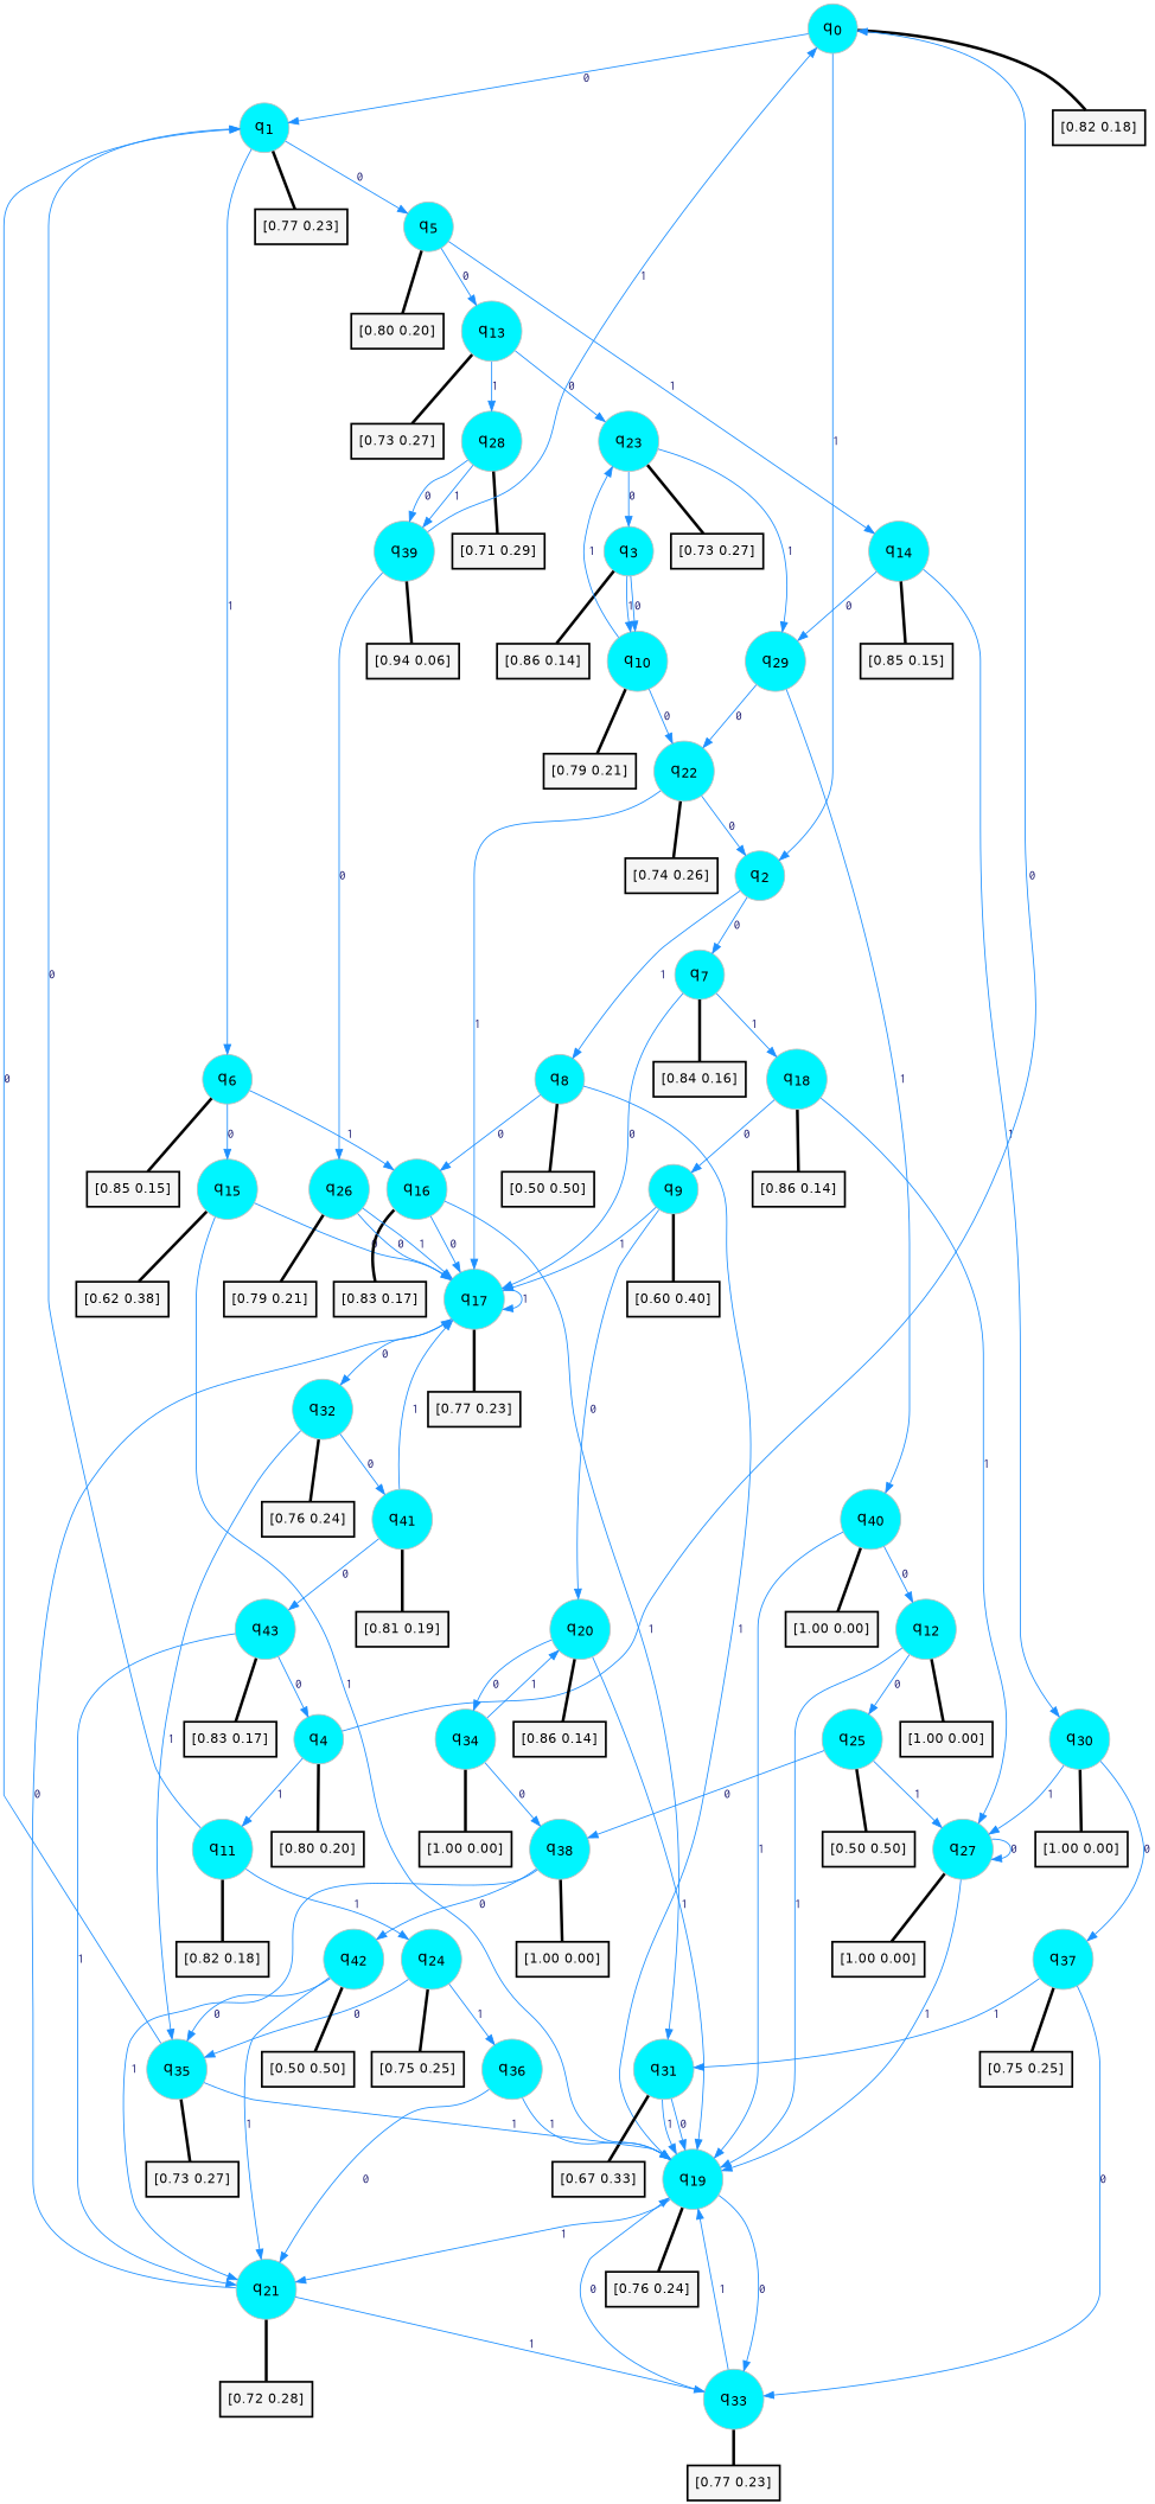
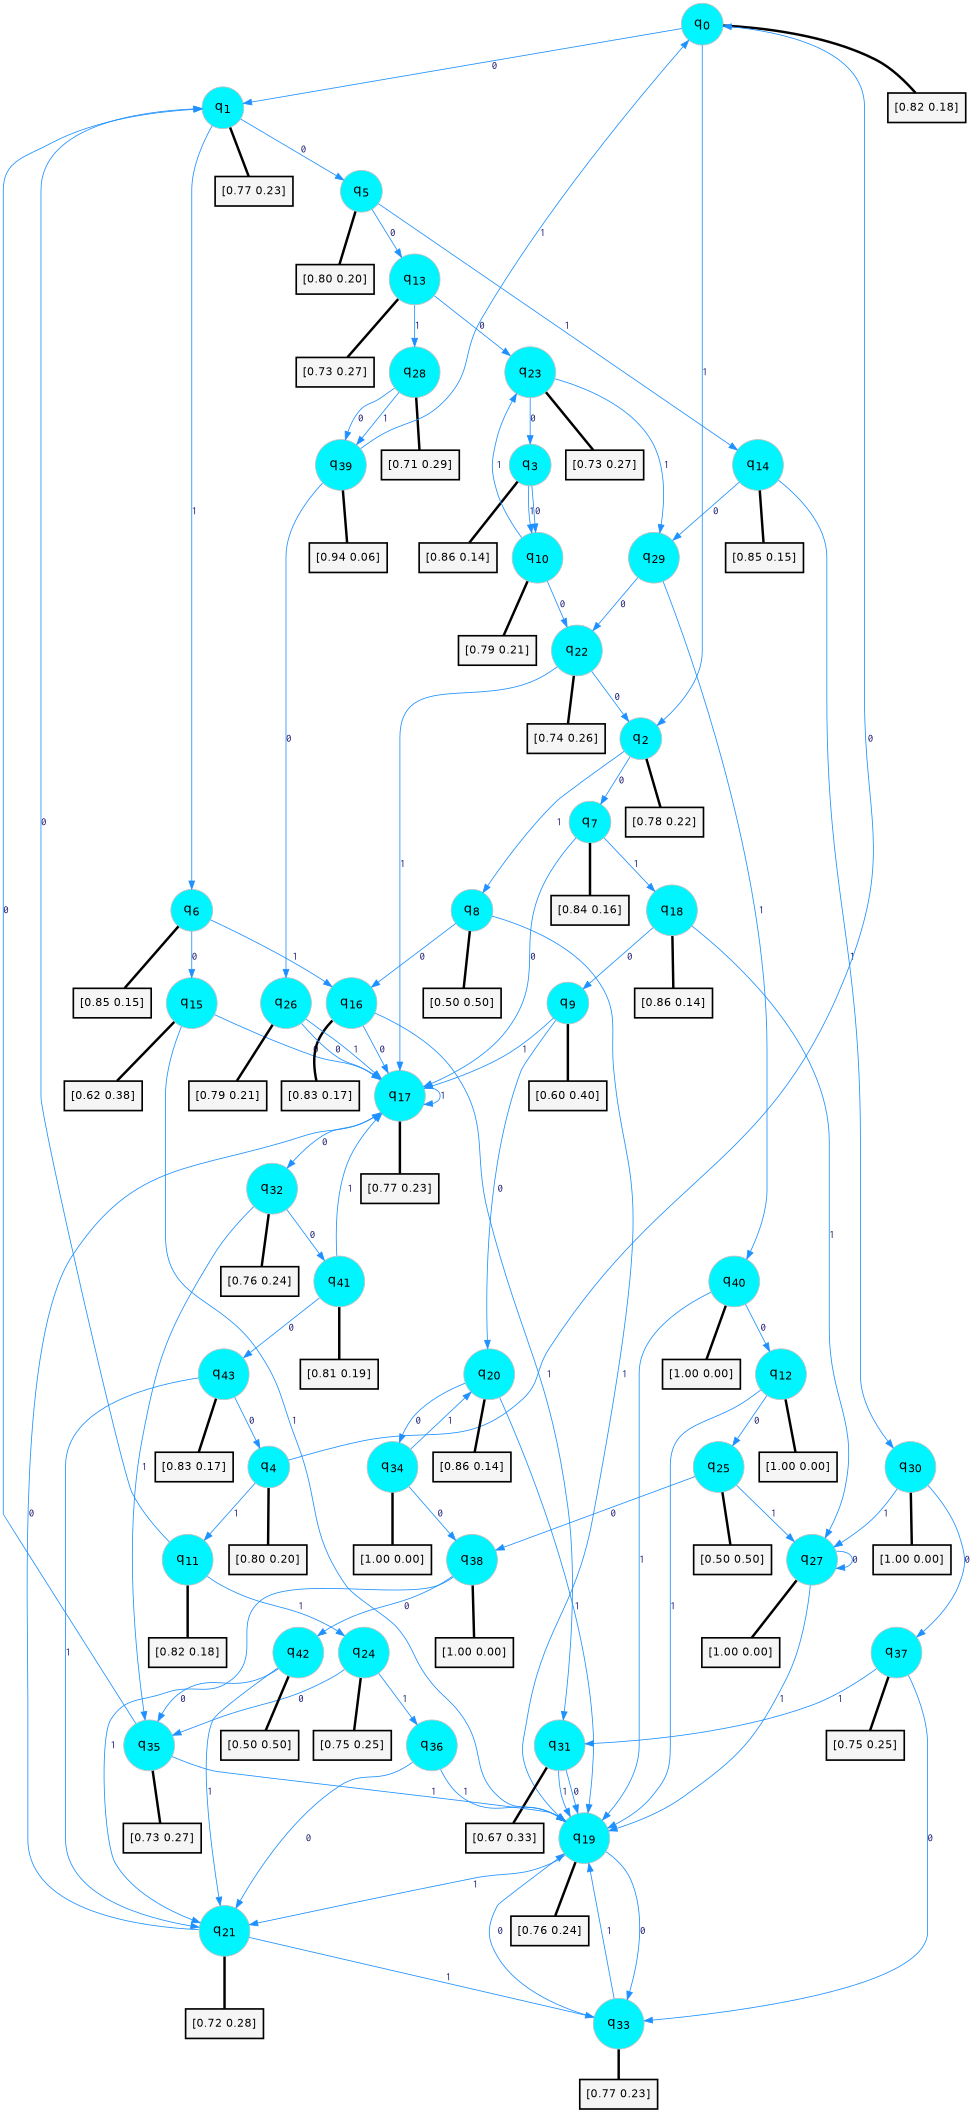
  digraph {
    rankdir=TD
    node [color=gray fillcolor=turquoise1 fontcolor=black fontname=Helvetica fontsize=16 fontweight=bold shape=circle style=filled]
    edge [arrowsize=1 color=dodgerblue1 fontcolor=midnightblue fontname=courier fontweight=bold penwidth=1 style=solid weight=20]
    n1 [label=<q<SUB>0</SUB>>]
    n2 [label=<q<SUB>1</SUB>>]
    n3 [label=<q<SUB>2</SUB>>]
    n4 [color=black fillcolor=whitesmoke fontsize=14 label="[0.82 0.18]" penwidth=2 shape=box]
    n5 [label=<q<SUB>5</SUB>>]
    n6 [label=<q<SUB>6</SUB>>]
    n7 [color=black fillcolor=whitesmoke fontsize=14 label="[0.77 0.23]" penwidth=2 shape=box]
    n8 [label=<q<SUB>7</SUB>>]
    n9 [label=<q<SUB>8</SUB>>]
+   n10 [color=black fillcolor=whitesmoke fontsize=14 label="[0.78 0.22]" penwidth=2 shape=box]
    n11 [label=<q<SUB>13</SUB>>]
    n12 [label=<q<SUB>14</SUB>>]
    n13 [color=black fillcolor=whitesmoke fontsize=14 label="[0.80 0.20]" penwidth=2 shape=box]
    n14 [label=<q<SUB>15</SUB>>]
    n15 [label=<q<SUB>16</SUB>>]
    n16 [color=black fillcolor=whitesmoke fontsize=14 label="[0.85 0.15]" penwidth=2 shape=box]
    n17 [label=<q<SUB>17</SUB>>]
    n18 [label=<q<SUB>18</SUB>>]
    n19 [color=black fillcolor=whitesmoke fontsize=14 label="[0.84 0.16]" penwidth=2 shape=box]
    n20 [label=<q<SUB>19</SUB>>]
    n21 [color=black fillcolor=whitesmoke fontsize=14 label="[0.50 0.50]" penwidth=2 shape=box]
    n22 [label=<q<SUB>3</SUB>>]
    n23 [label=<q<SUB>10</SUB>>]
    n24 [color=black fillcolor=whitesmoke fontsize=14 label="[0.86 0.14]" penwidth=2 shape=box]
    n25 [label=<q<SUB>22</SUB>>]
    n26 [label=<q<SUB>23</SUB>>]
    n27 [color=black fillcolor=whitesmoke fontsize=14 label="[0.79 0.21]" penwidth=2 shape=box]
    n28 [label=<q<SUB>4</SUB>>]
    n29 [label=<q<SUB>11</SUB>>]
    n30 [color=black fillcolor=whitesmoke fontsize=14 label="[0.80 0.20]" penwidth=2 shape=box]
    n31 [label=<q<SUB>24</SUB>>]
    n32 [color=black fillcolor=whitesmoke fontsize=14 label="[0.82 0.18]" penwidth=2 shape=box]
    n33 [label=<q<SUB>28</SUB>>]
    n34 [color=black fillcolor=whitesmoke fontsize=14 label="[0.73 0.27]" penwidth=2 shape=box]
    n35 [label=<q<SUB>29</SUB>>]
    n36 [label=<q<SUB>30</SUB>>]
    n37 [color=black fillcolor=whitesmoke fontsize=14 label="[0.85 0.15]" penwidth=2 shape=box]
    n38 [color=black fillcolor=whitesmoke fontsize=14 label="[0.62 0.38]" penwidth=2 shape=box]
    n39 [label=<q<SUB>31</SUB>>]
    n40 [color=black fillcolor=whitesmoke fontsize=14 label="[0.83 0.17]" penwidth=2 shape=box]
    n41 [label=<q<SUB>32</SUB>>]
    n42 [color=black fillcolor=whitesmoke fontsize=14 label="[0.77 0.23]" penwidth=2 shape=box]
    n43 [label=<q<SUB>9</SUB>>]
    n44 [label=<q<SUB>27</SUB>>]
    n45 [color=black fillcolor=whitesmoke fontsize=14 label="[0.86 0.14]" penwidth=2 shape=box]
    n46 [label=<q<SUB>21</SUB>>]
    n47 [label=<q<SUB>33</SUB>>]
    n48 [color=black fillcolor=whitesmoke fontsize=14 label="[0.76 0.24]" penwidth=2 shape=box]
    n49 [label=<q<SUB>20</SUB>>]
    n50 [color=black fillcolor=whitesmoke fontsize=14 label="[0.60 0.40]" penwidth=2 shape=box]
    n51 [label=<q<SUB>34</SUB>>]
    n52 [color=black fillcolor=whitesmoke fontsize=14 label="[0.86 0.14]" penwidth=2 shape=box]
    n53 [color=black fillcolor=whitesmoke fontsize=14 label="[0.74 0.26]" penwidth=2 shape=box]
    n54 [color=black fillcolor=whitesmoke fontsize=14 label="[0.73 0.27]" penwidth=2 shape=box]
    n55 [label=<q<SUB>35</SUB>>]
    n56 [label=<q<SUB>36</SUB>>]
    n57 [color=black fillcolor=whitesmoke fontsize=14 label="[0.75 0.25]" penwidth=2 shape=box]
    n58 [label=<q<SUB>12</SUB>>]
    n59 [label=<q<SUB>25</SUB>>]
    n60 [color=black fillcolor=whitesmoke fontsize=14 label="[1.00 0.00]" penwidth=2 shape=box]
    n61 [label=<q<SUB>38</SUB>>]
    n62 [color=black fillcolor=whitesmoke fontsize=14 label="[0.50 0.50]" penwidth=2 shape=box]
    n63 [label=<q<SUB>39</SUB>>]
    n64 [color=black fillcolor=whitesmoke fontsize=14 label="[0.71 0.29]" penwidth=2 shape=box]
    n65 [label=<q<SUB>40</SUB>>]
    n66 [label=<q<SUB>37</SUB>>]
    n67 [color=black fillcolor=whitesmoke fontsize=14 label="[1.00 0.00]" penwidth=2 shape=box]
    n68 [color=black fillcolor=whitesmoke fontsize=14 label="[0.67 0.33]" penwidth=2 shape=box]
    n69 [label=<q<SUB>41</SUB>>]
    n70 [color=black fillcolor=whitesmoke fontsize=14 label="[0.76 0.24]" penwidth=2 shape=box]
    n71 [color=black fillcolor=whitesmoke fontsize=14 label="[1.00 0.00]" penwidth=2 shape=box]
    n72 [color=black fillcolor=whitesmoke fontsize=14 label="[0.72 0.28]" penwidth=2 shape=box]
    n73 [color=black fillcolor=whitesmoke fontsize=14 label="[0.77 0.23]" penwidth=2 shape=box]
    n74 [color=black fillcolor=whitesmoke fontsize=14 label="[1.00 0.00]" penwidth=2 shape=box]
    n75 [color=black fillcolor=whitesmoke fontsize=14 label="[0.73 0.27]" penwidth=2 shape=box]
    n76 [label=<q<SUB>42</SUB>>]
    n77 [color=black fillcolor=whitesmoke fontsize=14 label="[1.00 0.00]" penwidth=2 shape=box]
    n78 [label=<q<SUB>26</SUB>>]
    n79 [color=black fillcolor=whitesmoke fontsize=14 label="[0.79 0.21]" penwidth=2 shape=box]
    n80 [color=black fillcolor=whitesmoke fontsize=14 label="[0.94 0.06]" penwidth=2 shape=box]
    n81 [color=black fillcolor=whitesmoke fontsize=14 label="[1.00 0.00]" penwidth=2 shape=box]
    n82 [color=black fillcolor=whitesmoke fontsize=14 label="[0.75 0.25]" penwidth=2 shape=box]
    n83 [label=<q<SUB>43</SUB>>]
    n84 [color=black fillcolor=whitesmoke fontsize=14 label="[0.81 0.19]" penwidth=2 shape=box]
    n85 [color=black fillcolor=whitesmoke fontsize=14 label="[0.50 0.50]" penwidth=2 shape=box]
    n86 [color=black fillcolor=whitesmoke fontsize=14 label="[0.83 0.17]" penwidth=2 shape=box]
    n1 -> n2 [label=0]
    n1 -> n3 [label=1]
    n1 -> n4 [arrowhead=none color=black penwidth=3]
    n2 -> n5 [label=0]
    n2 -> n6 [label=1]
    n2 -> n7 [arrowhead=none color=black penwidth=3]
    n3 -> n8 [label=0]
    n3 -> n9 [label=1]
+   n3 -> n10 [arrowhead=none color=black penwidth=3]
    n5 -> n11 [label=0]
    n5 -> n12 [label=1]
    n5 -> n13 [arrowhead=none color=black penwidth=3]
    n6 -> n14 [label=0]
    n6 -> n15 [label=1]
    n6 -> n16 [arrowhead=none color=black penwidth=3]
    n8 -> n17 [label=0]
    n8 -> n18 [label=1]
    n8 -> n19 [arrowhead=none color=black penwidth=3]
    n9 -> n15 [label=0]
    n9 -> n20 [label=1]
    n9 -> n21 [arrowhead=none color=black penwidth=3]
    n11 -> n26 [label=0]
    n11 -> n33 [label=1]
    n11 -> n34 [arrowhead=none color=black penwidth=3]
    n12 -> n35 [label=0]
    n12 -> n36 [label=1]
    n12 -> n37 [arrowhead=none color=black penwidth=3]
    n14 -> n17 [label=0]
    n14 -> n20 [label=1]
    n14 -> n38 [arrowhead=none color=black penwidth=3]
    n15 -> n17 [label=0]
    n15 -> n39 [label=1]
    n15 -> n40 [arrowhead=none color=black penwidth=3]
    n17 -> n17 [label=1]
    n17 -> n41 [label=0]
    n17 -> n42 [arrowhead=none color=black penwidth=3]
    n18 -> n43 [label=0]
    n18 -> n44 [label=1]
    n18 -> n45 [arrowhead=none color=black penwidth=3]
    n20 -> n46 [label=1]
    n20 -> n47 [label=0]
    n20 -> n48 [arrowhead=none color=black penwidth=3]
    n22 -> n23 [label=0]
    n22 -> n23 [label=1]
    n22 -> n24 [arrowhead=none color=black penwidth=3]
    n23 -> n25 [label=0]
    n23 -> n26 [label=1]
    n23 -> n27 [arrowhead=none color=black penwidth=3]
    n25 -> n3 [label=0]
    n25 -> n17 [label=1]
    n25 -> n53 [arrowhead=none color=black penwidth=3]
    n26 -> n22 [label=0]
    n26 -> n35 [label=1]
    n26 -> n54 [arrowhead=none color=black penwidth=3]
    n28 -> n1 [label=0]
    n28 -> n29 [label=1]
    n28 -> n30 [arrowhead=none color=black penwidth=3]
    n29 -> n2 [label=0]
    n29 -> n31 [label=1]
    n29 -> n32 [arrowhead=none color=black penwidth=3]
    n31 -> n55 [label=0]
    n31 -> n56 [label=1]
    n31 -> n57 [arrowhead=none color=black penwidth=3]
    n33 -> n63 [label=0]
    n33 -> n63 [label=1]
    n33 -> n64 [arrowhead=none color=black penwidth=3]
    n35 -> n25 [label=0]
    n35 -> n65 [label=1]
    n36 -> n44 [label=1]
    n36 -> n66 [label=0]
    n36 -> n67 [arrowhead=none color=black penwidth=3]
    n39 -> n20 [label=0]
    n39 -> n20 [label=1]
    n39 -> n68 [arrowhead=none color=black penwidth=3]
    n41 -> n55 [label=1]
    n41 -> n69 [label=0]
    n41 -> n70 [arrowhead=none color=black penwidth=3]
    n43 -> n17 [label=1]
    n43 -> n49 [label=0]
    n43 -> n50 [arrowhead=none color=black penwidth=3]
    n44 -> n20 [label=1]
    n44 -> n44 [label=0]
    n44 -> n71 [arrowhead=none color=black penwidth=3]
    n46 -> n17 [label=0]
    n46 -> n47 [label=1]
    n46 -> n72 [arrowhead=none color=black penwidth=3]
    n47 -> n20 [label=0]
    n47 -> n20 [label=1]
    n47 -> n73 [arrowhead=none color=black penwidth=3]
    n49 -> n20 [label=1]
    n49 -> n51 [label=0]
    n49 -> n52 [arrowhead=none color=black penwidth=3]
    n51 -> n49 [label=1]
    n51 -> n61 [label=0]
    n51 -> n74 [arrowhead=none color=black penwidth=3]
    n55 -> n2 [label=0]
    n55 -> n20 [label=1]
    n55 -> n75 [arrowhead=none color=black penwidth=3]
    n56 -> n20 [label=1]
    n56 -> n46 [label=0]
    n58 -> n20 [label=1]
    n58 -> n59 [label=0]
    n58 -> n60 [arrowhead=none color=black penwidth=3]
    n59 -> n44 [label=1]
    n59 -> n61 [label=0]
    n59 -> n62 [arrowhead=none color=black penwidth=3]
    n61 -> n46 [label=1]
    n61 -> n76 [label=0]
    n61 -> n77 [arrowhead=none color=black penwidth=3]
    n63 -> n1 [label=1]
    n63 -> n78 [label=0]
    n63 -> n80 [arrowhead=none color=black penwidth=3]
    n65 -> n20 [label=1]
    n65 -> n58 [label=0]
    n65 -> n81 [arrowhead=none color=black penwidth=3]
    n66 -> n39 [label=1]
    n66 -> n47 [label=0]
    n66 -> n82 [arrowhead=none color=black penwidth=3]
    n69 -> n17 [label=1]
    n69 -> n83 [label=0]
    n69 -> n84 [arrowhead=none color=black penwidth=3]
    n76 -> n46 [label=1]
    n76 -> n55 [label=0]
    n76 -> n85 [arrowhead=none color=black penwidth=3]
    n78 -> n17 [label=0]
    n78 -> n17 [label=1]
    n78 -> n79 [arrowhead=none color=black penwidth=3]
    n83 -> n28 [label=0]
    n83 -> n46 [label=1]
    n83 -> n86 [arrowhead=none color=black penwidth=3]
  }
